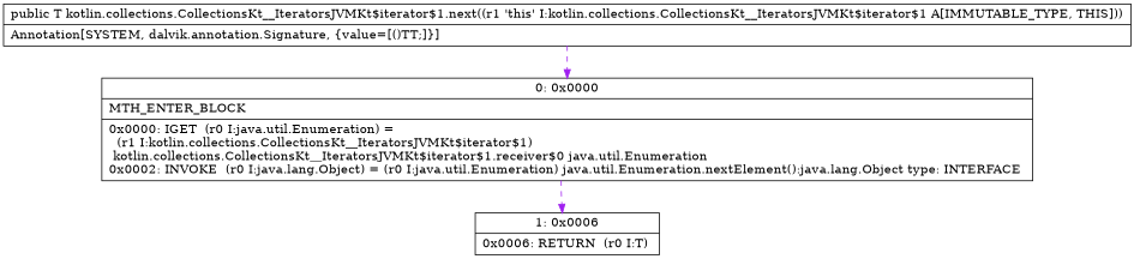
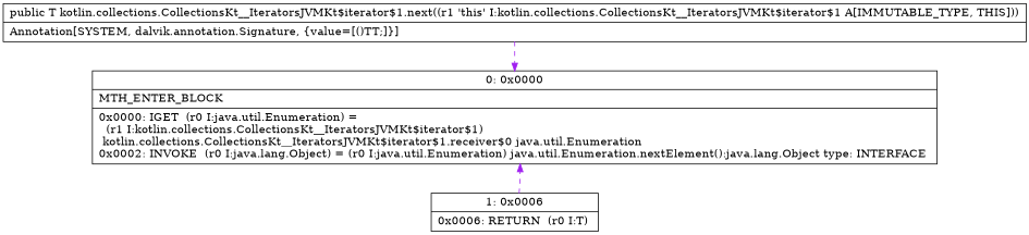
  digraph {
    node [shape=record]
    edge [color=purple style=dashed]
    n1 [label="{0\:\ 0x0000|MTH_ENTER_BLOCK\l|0x0000: IGET  (r0 I:java.util.Enumeration) = \l  (r1 I:kotlin.collections.CollectionsKt__IteratorsJVMKt$iterator$1)\l kotlin.collections.CollectionsKt__IteratorsJVMKt$iterator$1.receiver$0 java.util.Enumeration \l0x0002: INVOKE  (r0 I:java.lang.Object) = (r0 I:java.util.Enumeration) java.util.Enumeration.nextElement():java.lang.Object type: INTERFACE \l}"]
    n2 [label="{1\:\ 0x0006|0x0006: RETURN  (r0 I:T) \l}"]
    n3 [label="{public T kotlin.collections.CollectionsKt__IteratorsJVMKt$iterator$1.next((r1 'this' I:kotlin.collections.CollectionsKt__IteratorsJVMKt$iterator$1 A[IMMUTABLE_TYPE, THIS]))  | Annotation[SYSTEM, dalvik.annotation.Signature, \{value=[()TT;]\}]\l}"]
-   n1 -> n2
+   n2 -> n1
    n3 -> n1
  }
